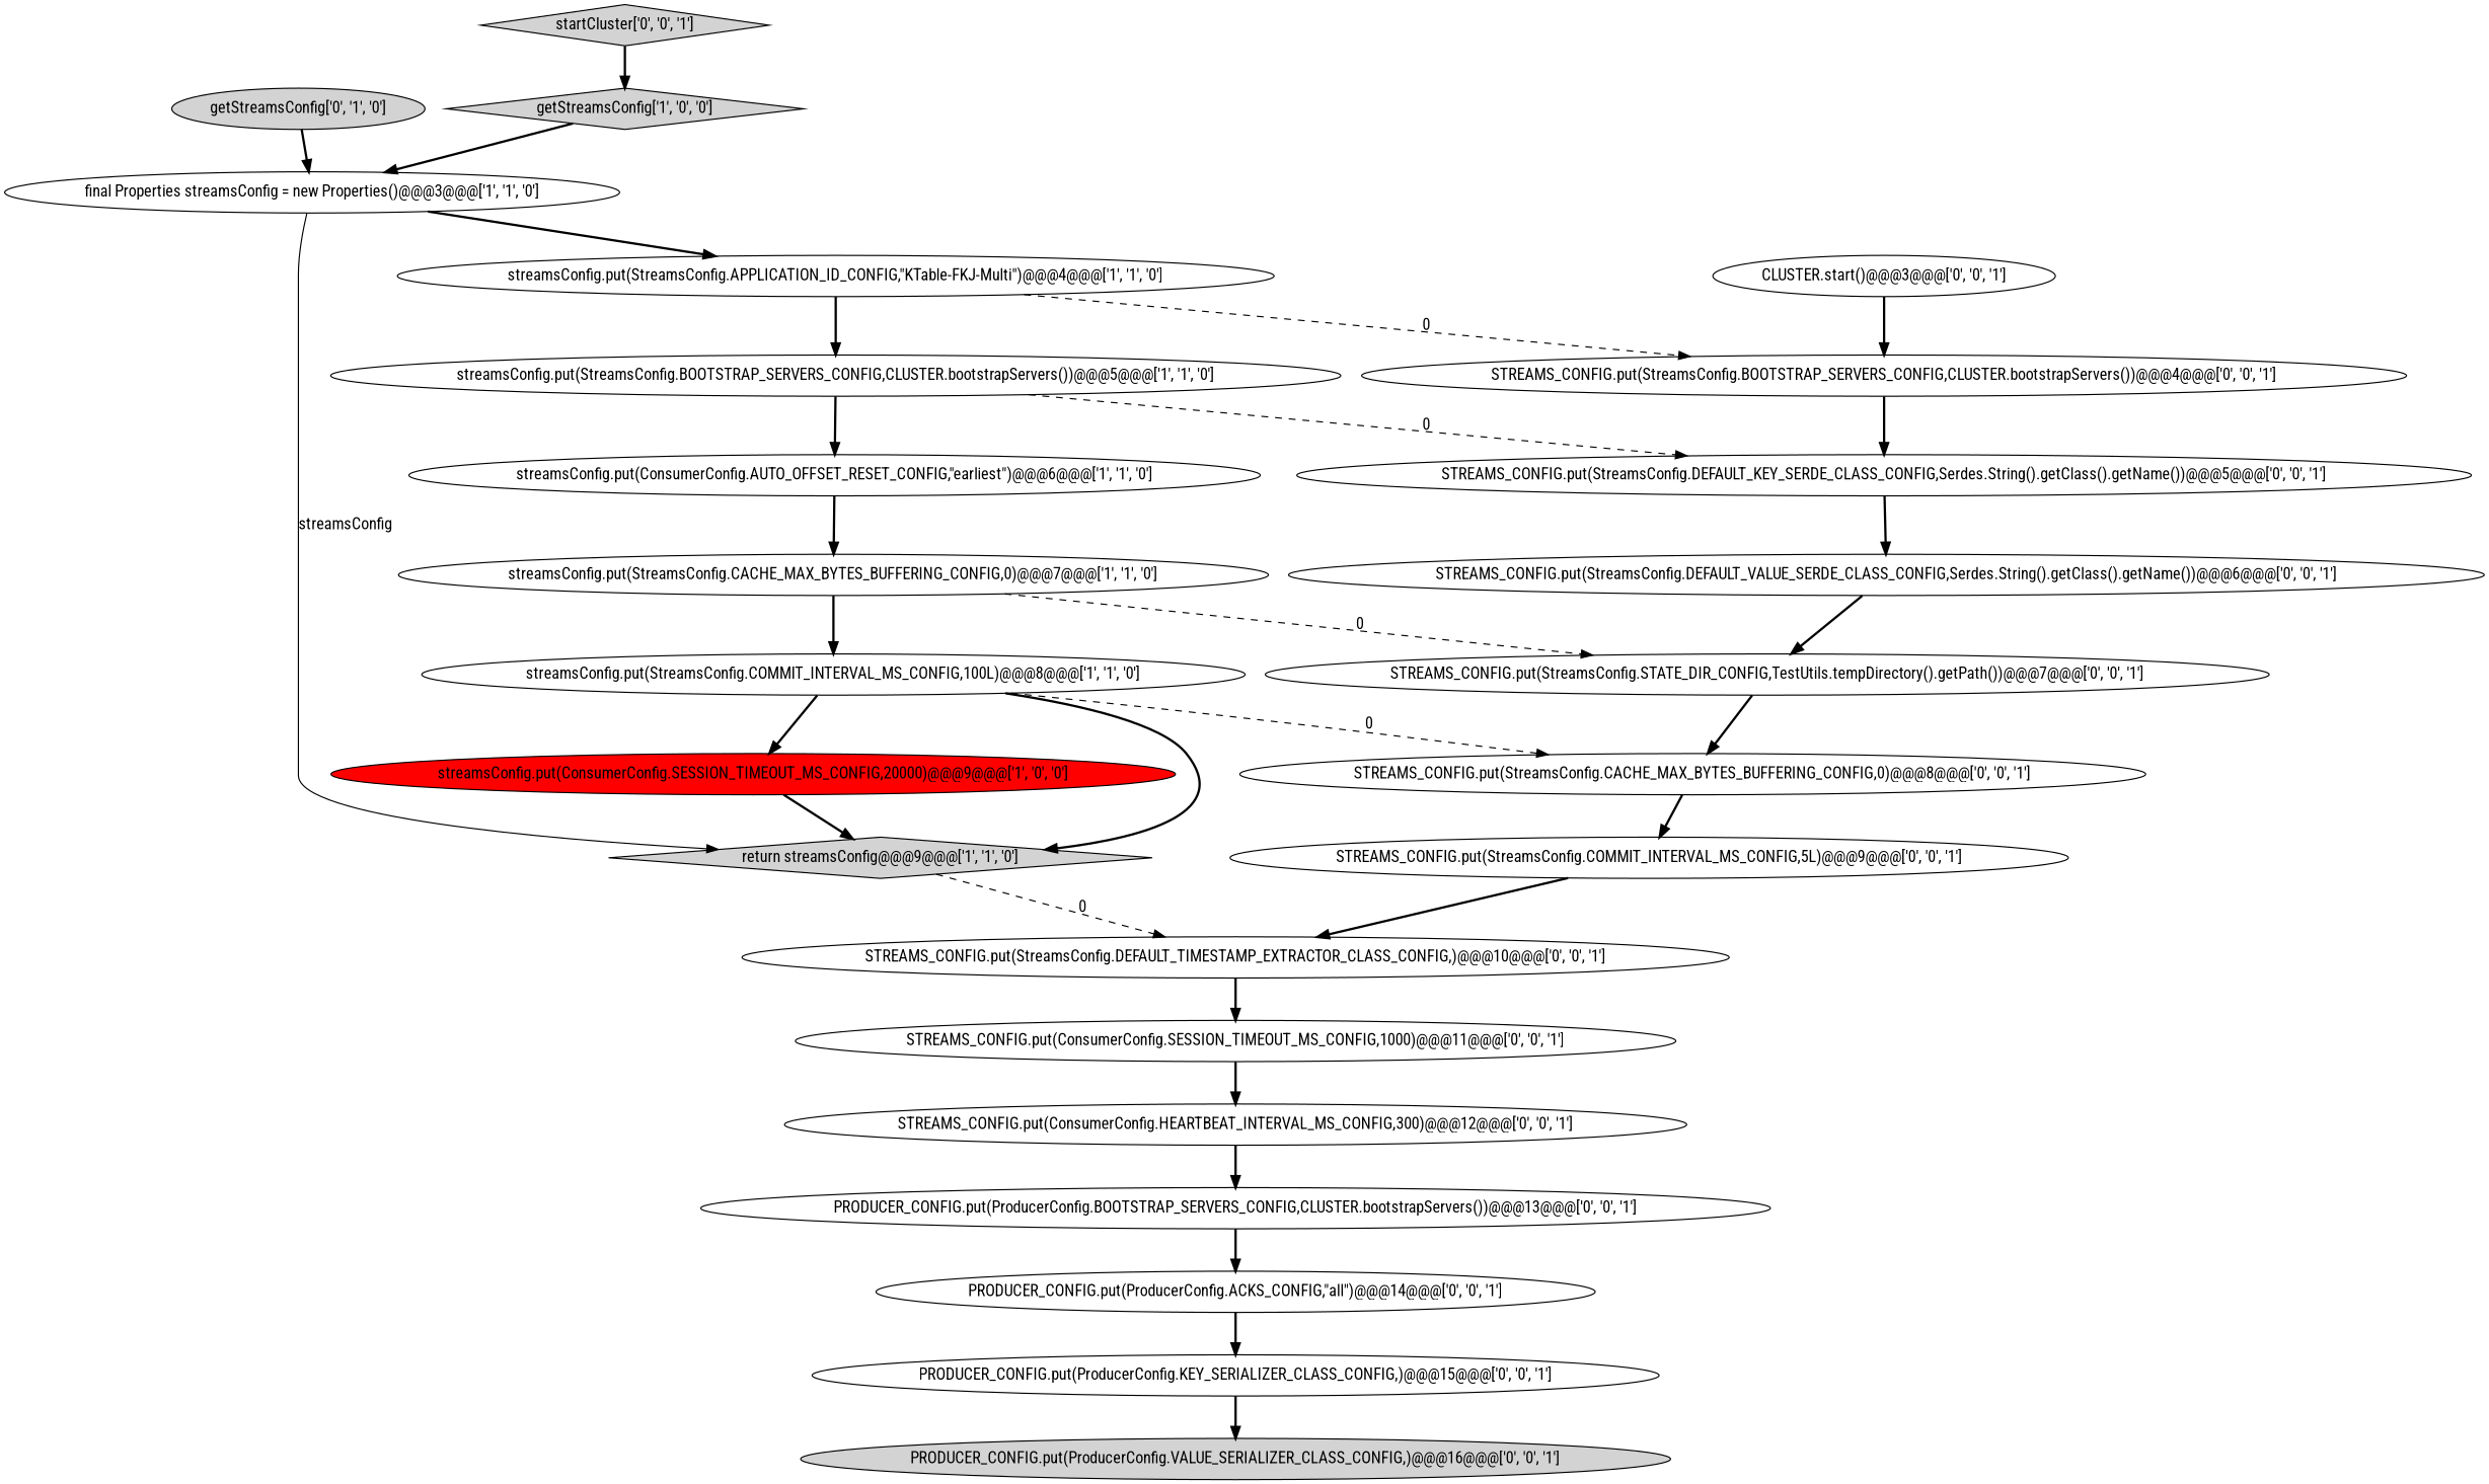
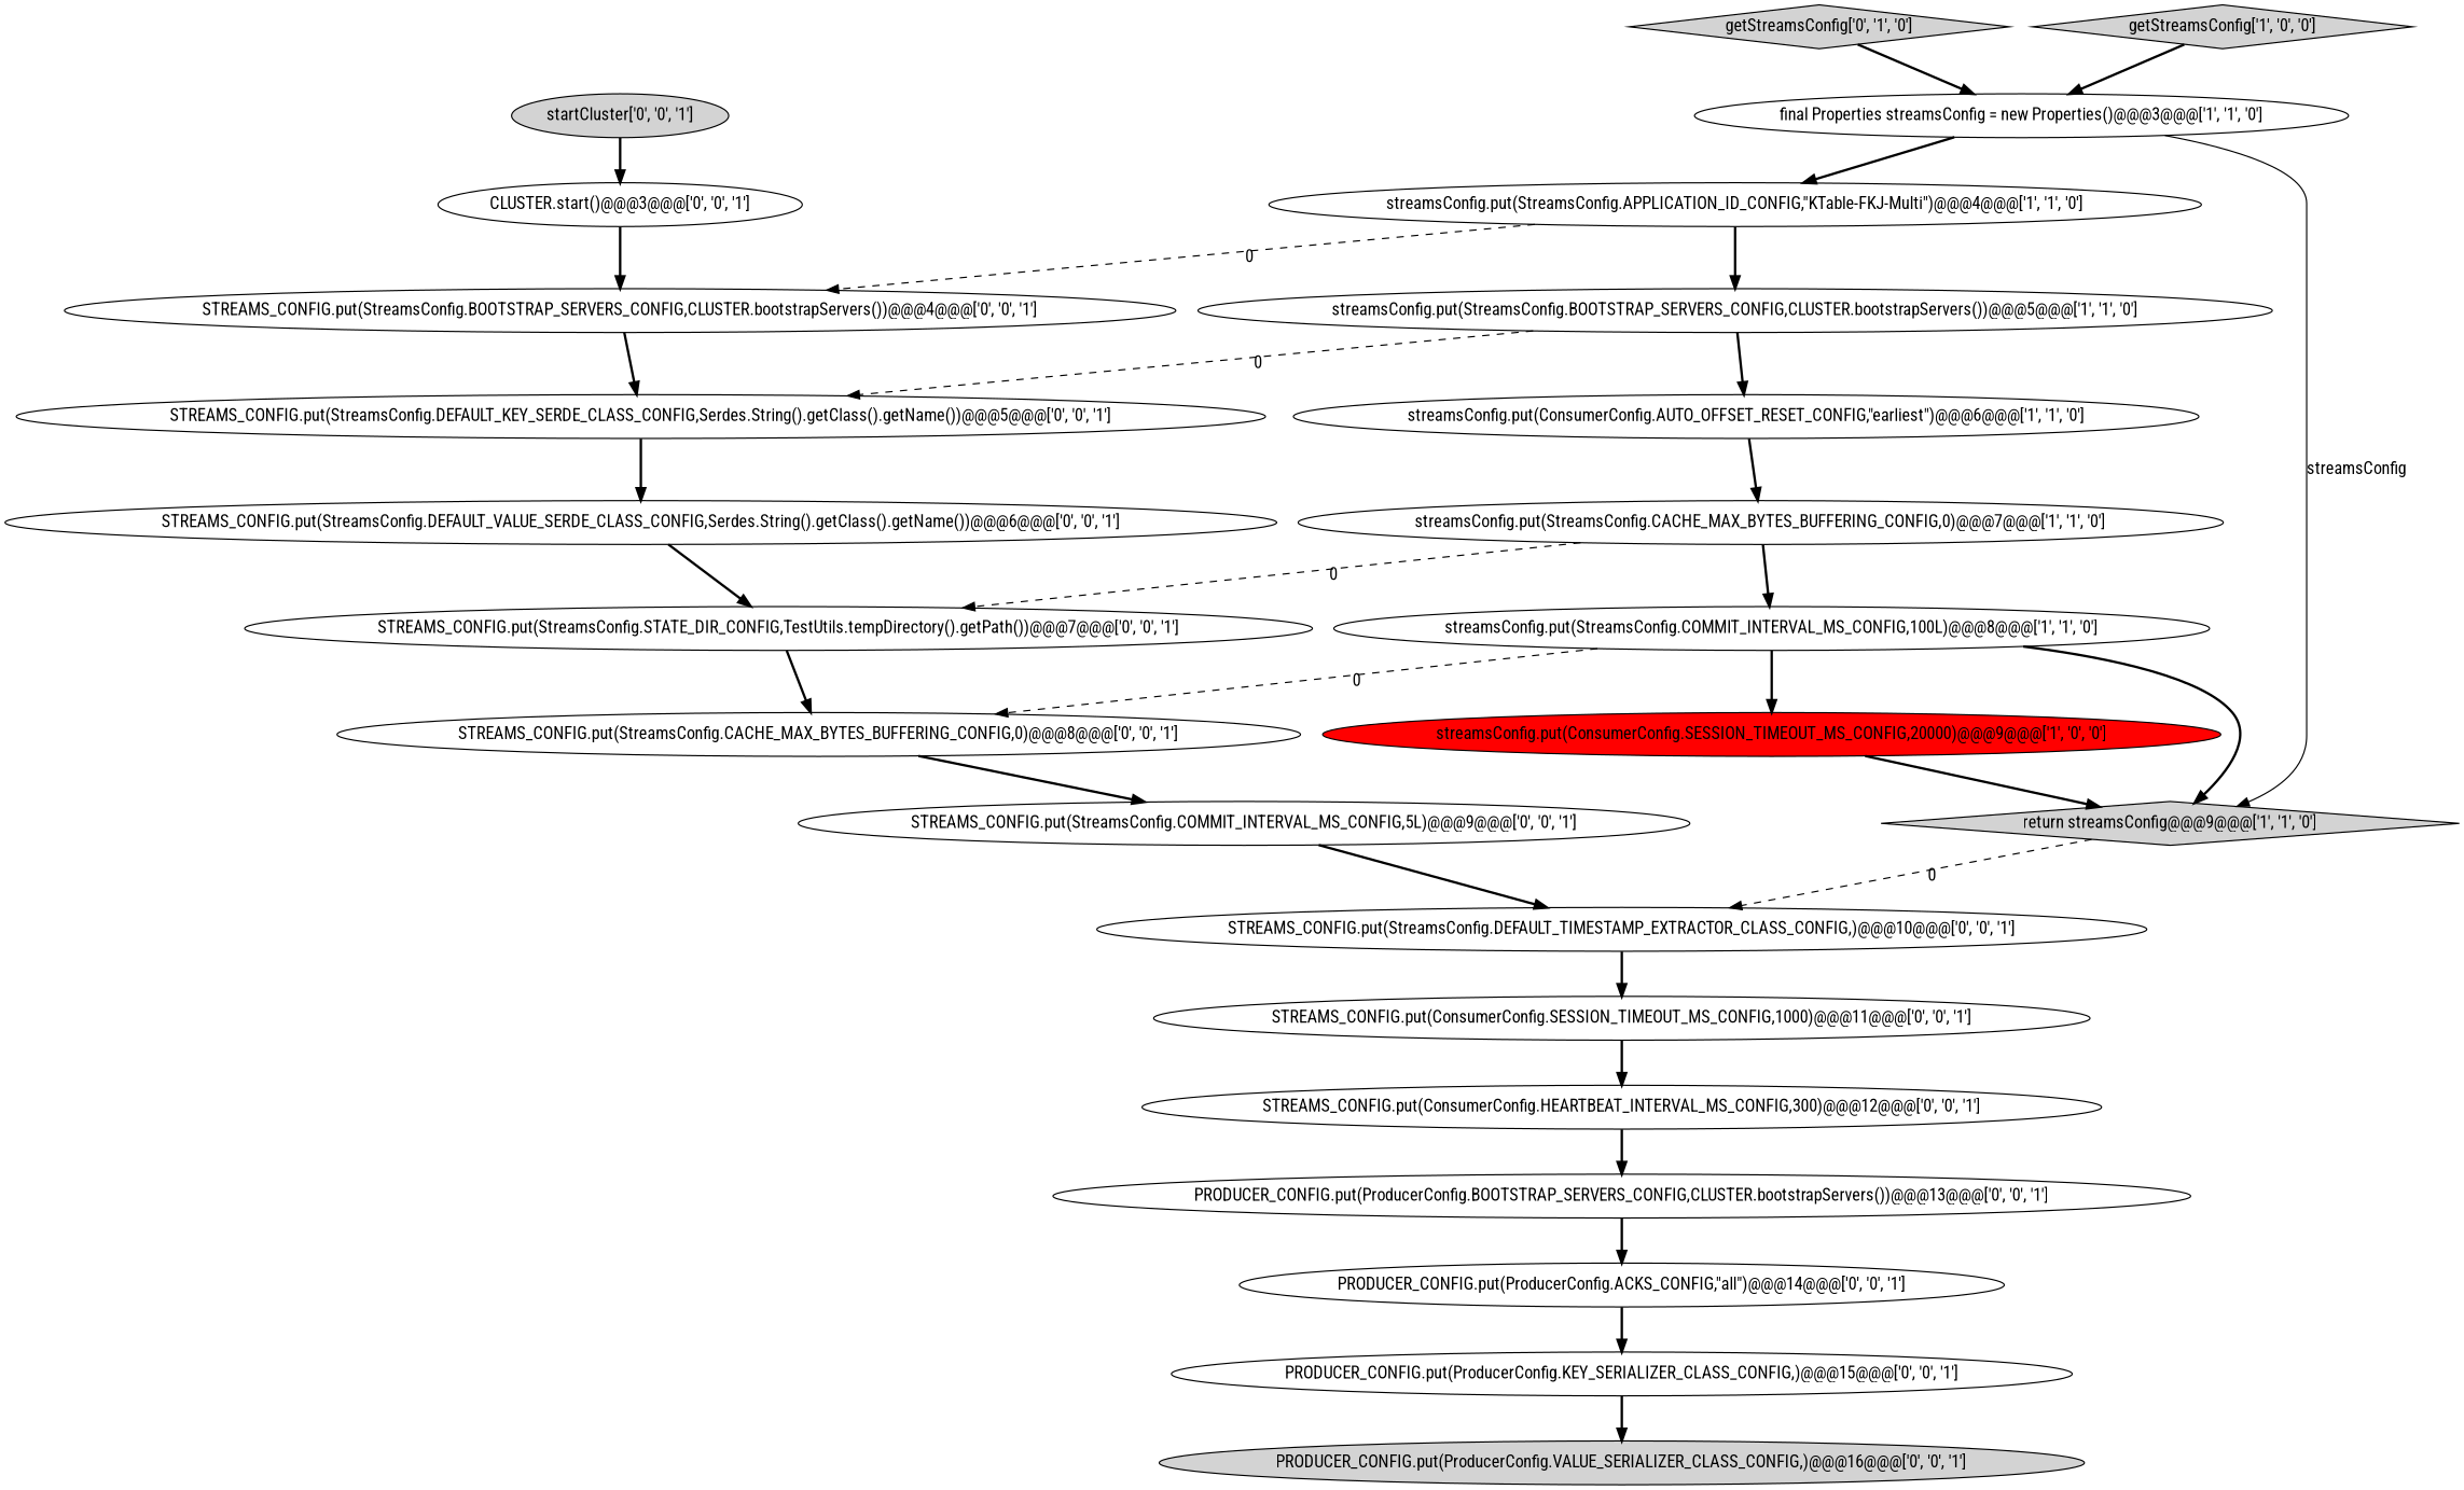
  digraph {
    fontname="Roboto Condensed"
    node [fillcolor=white fontname="Roboto Condensed" shape=ellipse style=filled]
    edge [fontname="Roboto Condensed" style=bold]
    n1 [label="streamsConfig.put(StreamsConfig.BOOTSTRAP_SERVERS_CONFIG,CLUSTER.bootstrapServers())@@@5@@@['1', '1', '0']"]
    n2 [label="streamsConfig.put(ConsumerConfig.AUTO_OFFSET_RESET_CONFIG,\"earliest\")@@@6@@@['1', '1', '0']"]
    n3 [label="STREAMS_CONFIG.put(StreamsConfig.DEFAULT_KEY_SERDE_CLASS_CONFIG,Serdes.String().getClass().getName())@@@5@@@['0', '0', '1']"]
    n4 [label="streamsConfig.put(StreamsConfig.CACHE_MAX_BYTES_BUFFERING_CONFIG,0)@@@7@@@['1', '1', '0']"]
    n5 [label="STREAMS_CONFIG.put(StreamsConfig.DEFAULT_VALUE_SERDE_CLASS_CONFIG,Serdes.String().getClass().getName())@@@6@@@['0', '0', '1']"]
-   n6 [fillcolor=lightgray label="startCluster['0', '0', '1']" shape=diamond]
+   n6 [fillcolor=lightgray label="startCluster['0', '0', '1']"]
    n7 [label="CLUSTER.start()@@@3@@@['0', '0', '1']"]
    n8 [label="STREAMS_CONFIG.put(StreamsConfig.BOOTSTRAP_SERVERS_CONFIG,CLUSTER.bootstrapServers())@@@4@@@['0', '0', '1']"]
    n9 [label="STREAMS_CONFIG.put(StreamsConfig.COMMIT_INTERVAL_MS_CONFIG,5L)@@@9@@@['0', '0', '1']"]
    n10 [label="STREAMS_CONFIG.put(StreamsConfig.DEFAULT_TIMESTAMP_EXTRACTOR_CLASS_CONFIG,)@@@10@@@['0', '0', '1']"]
    n11 [label="STREAMS_CONFIG.put(ConsumerConfig.SESSION_TIMEOUT_MS_CONFIG,1000)@@@11@@@['0', '0', '1']"]
-   n12 [fillcolor=lightgray label="getStreamsConfig['0', '1', '0']"]
+   n12 [fillcolor=lightgray label="getStreamsConfig['0', '1', '0']" shape=diamond]
    n13 [label="final Properties streamsConfig = new Properties()@@@3@@@['1', '1', '0']"]
    n14 [fillcolor=lightgray label="return streamsConfig@@@9@@@['1', '1', '0']" shape=diamond]
    n15 [label="streamsConfig.put(StreamsConfig.APPLICATION_ID_CONFIG,\"KTable-FKJ-Multi\")@@@4@@@['1', '1', '0']"]
    n16 [fillcolor=lightgray label="getStreamsConfig['1', '0', '0']" shape=diamond]
    n17 [label="STREAMS_CONFIG.put(StreamsConfig.STATE_DIR_CONFIG,TestUtils.tempDirectory().getPath())@@@7@@@['0', '0', '1']"]
    n18 [label="STREAMS_CONFIG.put(StreamsConfig.CACHE_MAX_BYTES_BUFFERING_CONFIG,0)@@@8@@@['0', '0', '1']"]
    n19 [label="STREAMS_CONFIG.put(ConsumerConfig.HEARTBEAT_INTERVAL_MS_CONFIG,300)@@@12@@@['0', '0', '1']"]
    n20 [label="PRODUCER_CONFIG.put(ProducerConfig.BOOTSTRAP_SERVERS_CONFIG,CLUSTER.bootstrapServers())@@@13@@@['0', '0', '1']"]
    n21 [label="PRODUCER_CONFIG.put(ProducerConfig.ACKS_CONFIG,\"all\")@@@14@@@['0', '0', '1']"]
    n22 [label="PRODUCER_CONFIG.put(ProducerConfig.KEY_SERIALIZER_CLASS_CONFIG,)@@@15@@@['0', '0', '1']"]
    n23 [fillcolor=lightgray label="PRODUCER_CONFIG.put(ProducerConfig.VALUE_SERIALIZER_CLASS_CONFIG,)@@@16@@@['0', '0', '1']"]
    n24 [label="streamsConfig.put(StreamsConfig.COMMIT_INTERVAL_MS_CONFIG,100L)@@@8@@@['1', '1', '0']"]
    n25 [fillcolor=red label="streamsConfig.put(ConsumerConfig.SESSION_TIMEOUT_MS_CONFIG,20000)@@@9@@@['1', '0', '0']"]
    n1 -> n2
    n1 -> n3 [label=0 style=dashed]
    n2 -> n4
    n3 -> n5
    n4 -> n17 [label=0 style=dashed]
    n4 -> n24
    n5 -> n17
-   n6 -> n16
+   n6 -> n7
    n7 -> n8
    n8 -> n3
    n9 -> n10
    n10 -> n11
    n11 -> n19
    n12 -> n13
    n13 -> n14 [label=streamsConfig style=solid]
    n13 -> n15
    n14 -> n10 [label=0 style=dashed]
    n15 -> n1
    n15 -> n8 [label=0 style=dashed]
    n16 -> n13
    n17 -> n18
    n18 -> n9
    n19 -> n20
    n20 -> n21
    n21 -> n22
    n22 -> n23
    n24 -> n14
    n24 -> n18 [label=0 style=dashed]
    n24 -> n25
    n25 -> n14
  }
